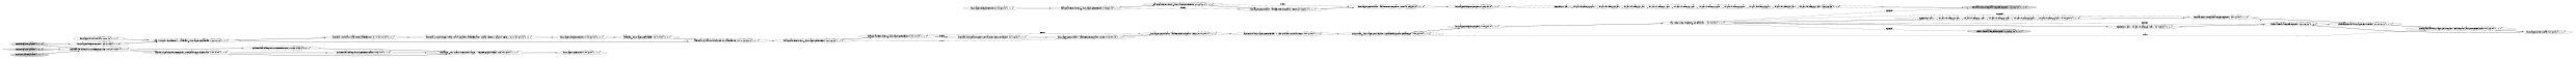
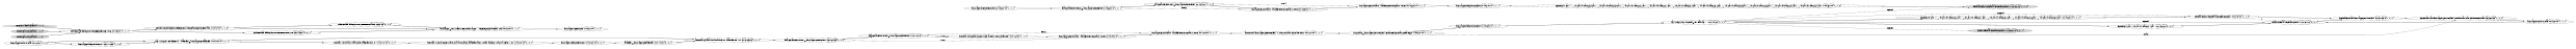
  digraph {
    rankdir=LR
    node [fillcolor=white shape=ellipse style=filled]
    edge [style=bold]
    n1 [label="expected.put(\"par1\",\"(\" + \"id1,par1,id1,Danny,23,0,par1, \" + \"id1,par1,id1,Danny,23,0,par1, \" + \"id1,par1,id1,Danny,23,1,par1, \" + \"id1,par1,id1,Danny,23,1,par1, \" + \"id1,par1,id1,Danny,23,2,par1, \" + \"id1,par1,id1,Danny,23,2,par1, \" + \"id1,par1,id1,Danny,23,3,par1, \" + \"id1,par1,id1,Danny,23,3,par1, \" + \"id1,par1,id1,Danny,23,4,par1, \" + \"id1,par1,id1,Danny,23,4,par1(\")@@@36@@@['1', '1', '0']"]
    n2 [fillcolor=lightgray label="TestData.checkWrittenAllData(tempFile,expected,1)@@@37@@@['1', '1', '0']"]
    n3 [label="conf.setString(FlinkOptions.OPERATION,WriteOperationType.INSERT.value())@@@4@@@['1', '1', '0']"]
    n4 [label="conf.setBoolean(FlinkOptions.INSERT_DEDUP,false)@@@5@@@['0', '1', '0']"]
    n5 [label="funcWrapper = new StreamWriteFunctionWrapper<>(tempFile.getAbsolutePath(),conf)@@@5@@@['1', '1', '1']"]
    n6 [label="funcWrapper.openFunction()@@@6@@@['1', '1', '1']"]
    n7 [label="expected.put(\"par1\",\"(id1,par1,id1,Danny,23,4,par1(\")@@@25@@@['0', '0', '1']"]
    n8 [label="checkWrittenData(tempFile,expected,1)@@@26@@@['0', '0', '1']"]
    n9 [label="checkInflightInstant(funcWrapper.getWriteClient())@@@27@@@['1', '1', '1']"]
    n10 [label="funcWrapper.getCoordinator().handleEventFromOperator(0,event1)@@@19@@@['1', '1', '1']"]
    n11 [label="funcWrapper.getCoordinator().handleEventFromOperator(0,event2)@@@20@@@['1', '1', '1']"]
    n12 [label="assertNotNull(funcWrapper.getEventBuffer()(0(,\"The coordinator missed the event\")@@@21@@@['1', '1', '1']"]
    n13 [label="funcWrapper.getCoordinator().handleEventFromOperator(0,event4)@@@36@@@['1', '1', '1']"]
    n14 [label="funcWrapper.checkpointComplete(2)@@@37@@@['1', '1', '1']"]
-   n15 [fillcolor=lightgray label="testInsertWithDeduplication['0', '0', '1']"]
+   n15 [fillcolor=lightgray label="testInsertWithDeduplication['0', '0', '1']" shape=diamond]
    n16 [label="conf.setDouble(FlinkOptions.WRITE_BATCH_SIZE,0.0006)@@@3@@@['1', '1', '1']"]
    n17 [label="conf.setBoolean(FlinkOptions.INSERT_DROP_DUPS,true)@@@4@@@['0', '0', '1']"]
    n18 [label="funcWrapper.checkpointFunction(2)@@@32@@@['1', '1', '1']"]
    n19 [label="final OperatorEvent event3 = funcWrapper.getNextEvent()@@@33@@@['1', '1', '1']"]
    n20 [label="funcWrapper.getCoordinator().handleEventFromOperator(0,event3)@@@35@@@['1', '1', '1']"]
    n21 [label="final OperatorEvent event4 = funcWrapper.getNextEvent()@@@34@@@['1', '1', '1']"]
    n22 [label="String instant = funcWrapper.getWriteClient().getLastPendingInstant(getTableType())@@@22@@@['1', '1', '1']"]
    n23 [label="funcWrapper.checkpointComplete(1)@@@23@@@['1', '1', '1']"]
    n24 [label="checkInstantState(funcWrapper.getWriteClient(),HoodieInstant.State.COMPLETED,instant)@@@28@@@['1', '1', '1']"]
-   n25 [fillcolor=lightgray label="testInsertAllowsDuplication['1', '0', '0']" shape=diamond]
+   n25 [fillcolor=lightgray label="testInsertAllowsDuplication['1', '0', '0']"]
    n26 [label="Map<String,String> expected = new HashMap<>()@@@24@@@['1', '1', '1']"]
    n27 [fillcolor=lightgray label="checkWrittenData(tempFile,expected,1)@@@38@@@['0', '0', '1']"]
    n28 [label="TestData.checkWrittenAllData(tempFile,expected,1)@@@24@@@['1', '1', '0']"]
    n29 [label="expected.put(\"par1\",\"(\" + \"id1,par1,id1,Danny,23,0,par1, \" + \"id1,par1,id1,Danny,23,1,par1, \" + \"id1,par1,id1,Danny,23,2,par1, \" + \"id1,par1,id1,Danny,23,3,par1, \" + \"id1,par1,id1,Danny,23,4,par1(\")@@@23@@@['1', '1', '0']"]
    n30 [label="assertThat(\"Should have 1 data bucket\",dataBuffer.size(),is(1))@@@11@@@['0', '0', '1']"]
    n31 [label="assertThat(\"2 records expect to flush out as a mini-batch\",dataBuffer.values().stream().findFirst().map(null).orElse(-1),is(2))@@@12@@@['0', '0', '1']"]
    n32 [label="funcWrapper.checkpointFunction(1)@@@13@@@['0', '0', '1']"]
    n33 [label="funcWrapper.invoke(rowData)@@@8@@@['1', '1', '1']"]
    n34 [label="funcWrapper.checkpointFunction(1)@@@11@@@['1', '1', '0']"]
    n35 [label="Map<String,List<HoodieRecord>> dataBuffer = funcWrapper.getDataBuffer()@@@10@@@['1', '1', '1']"]
    n36 [label="assertThat(\"The operator expect to send an event\",event2,instanceOf())@@@18@@@['1', '1', '1']"]
    n37 [fillcolor=lightgray label="testInsertAllowsDuplication['0', '1', '0']"]
    n38 [label="final OperatorEvent event2 = funcWrapper.getNextEvent()@@@17@@@['1', '1', '1']"]
    n39 [label="funcWrapper.invoke(rowData)@@@30@@@['1', '1', '1']"]
    n40 [label="final OperatorEvent event1 = funcWrapper.getNextEvent()@@@16@@@['1', '1', '1']"]
    n41 [label="dataBuffer = funcWrapper.getDataBuffer()@@@14@@@['0', '0', '1']"]
    n42 [label="assertThat(\"All data should be flushed out\",dataBuffer.size(),is(0))@@@15@@@['1', '1', '1']"]
    n1 -> n2
    n3 -> n4
    n3 -> n5
    n4 -> n5
    n5 -> n6
    n7 -> n8
    n8 -> n9
    n9 -> n24
    n10 -> n11
    n11 -> n12
    n12 -> n22
    n13 -> n14
    n14 -> n1
    n15 -> n16
    n16 -> n3
    n16 -> n17
    n17 -> n5
    n18 -> n19
    n19 -> n20 [label=event3 style=solid]
    n19 -> n21
    n20 -> n13
    n21 -> n13 [label=event4 style=solid]
    n21 -> n20
    n22 -> n23
    n22 -> n24 [label=instant style=solid]
    n23 -> n26
    n24 -> n39
    n25 -> n16
    n26 -> n2 [label=expected style=solid]
    n26 -> n7
    n26 -> n8 [label=expected style=solid]
    n26 -> n27 [label=expected style=solid]
    n26 -> n28 [label=expected style=solid]
    n26 -> n29
    n28 -> n8 [label=0 style=dashed]
    n28 -> n9
    n29 -> n28
    n30 -> n31
    n31 -> n32
    n32 -> n41
-   n37 -> n34
+   n33 -> n34
    n33 -> n35
    n34 -> n35
    n35 -> n30
    n35 -> n42
    n36 -> n10
    n37 -> n16
    n38 -> n11 [label=event2 style=solid]
    n38 -> n36 [label=event2 style=solid]
    n38 -> n36
    n39 -> n8
    n40 -> n10 [label=event1 style=solid]
    n40 -> n38
    n41 -> n42
    n42 -> n40
  }
